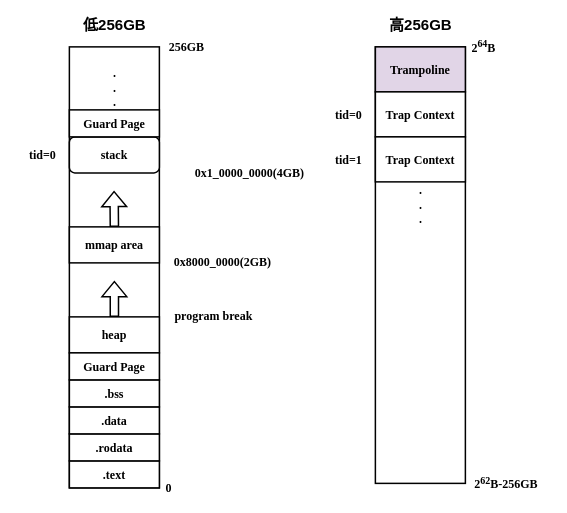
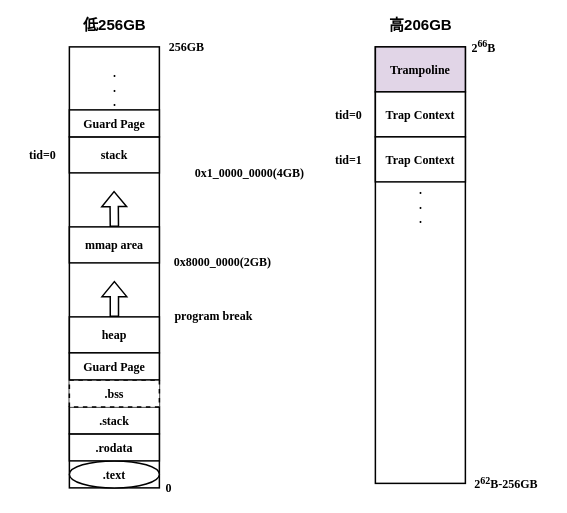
  <mxCell id="0" />
  <mxCell id="1" parent="0" />
  <mxCell id="2" value="" style="rounded=0;whiteSpace=wrap;html=1;fontFamily=Lucida Console;fontSize=16;fontStyle=1;strokeWidth=2;" parent="1" vertex="1"><mxGeometry x="500" y="62" width="120" height="582" as="geometry" /></mxCell>
  <mxCell id="3" value="Trampoline" style="rounded=0;whiteSpace=wrap;html=1;fontFamily=Lucida Console;fontSize=16;fontStyle=1;strokeWidth=2;fillColor=#e1d5e7;" parent="1" vertex="1"><mxGeometry x="500" y="62" width="120" height="60" as="geometry" /></mxCell>
  <mxCell id="4" value="Trap Context" style="rounded=0;whiteSpace=wrap;html=1;fontFamily=Lucida Console;fontSize=16;fontStyle=1;strokeWidth=2;" parent="1" vertex="1"><mxGeometry x="500" y="122" width="120" height="60" as="geometry" /></mxCell>
  <mxCell id="5" value="tid=0" style="text;html=1;align=center;verticalAlign=middle;resizable=0;points=[];autosize=1;strokeColor=none;fillColor=none;fontSize=16;fontFamily=Lucida Console;fontStyle=1;strokeWidth=2;" parent="1" vertex="1"><mxGeometry x="428" y="140" width="72" height="24" as="geometry" /></mxCell>
- <mxCell id="6" value="2&lt;sup&gt;64&lt;/sup&gt;B" style="text;html=1;align=center;verticalAlign=middle;resizable=0;points=[];autosize=1;strokeColor=none;fillColor=none;fontSize=16;fontFamily=Lucida Console;fontStyle=1;strokeWidth=2;" parent="1" vertex="1"><mxGeometry x="614" y="44" width="60" height="36" as="geometry" /></mxCell>
+ <mxCell id="6" value="2&lt;sup&gt;66&lt;/sup&gt;B" style="text;html=1;align=center;verticalAlign=middle;resizable=0;points=[];autosize=1;strokeColor=none;fillColor=none;fontSize=16;fontFamily=Lucida Console;fontStyle=1;strokeWidth=2;" parent="1" vertex="1"><mxGeometry x="614" y="44" width="60" height="36" as="geometry" /></mxCell>
  <mxCell id="7" value="Trap Context" style="rounded=0;whiteSpace=wrap;html=1;fontFamily=Lucida Console;fontSize=16;fontStyle=1;strokeWidth=2;" parent="1" vertex="1"><mxGeometry x="500" y="182" width="120" height="60" as="geometry" /></mxCell>
  <mxCell id="8" value="tid=1" style="text;html=1;align=center;verticalAlign=middle;resizable=0;points=[];autosize=1;strokeColor=none;fillColor=none;fontSize=16;fontFamily=Lucida Console;fontStyle=1;strokeWidth=2;" parent="1" vertex="1"><mxGeometry x="428" y="200" width="72" height="24" as="geometry" /></mxCell>
  <mxCell id="9" value=".&lt;br&gt;.&lt;br&gt;." style="text;html=1;align=center;verticalAlign=middle;resizable=0;points=[];autosize=1;strokeColor=none;fillColor=none;fontSize=16;fontFamily=Lucida Console;fontStyle=1;strokeWidth=2;" parent="1" vertex="1"><mxGeometry x="548" y="242" width="24" height="60" as="geometry" /></mxCell>
  <mxCell id="10" value="2&lt;sup&gt;62&lt;/sup&gt;B-256GB" style="text;html=1;align=center;verticalAlign=middle;resizable=0;points=[];autosize=1;strokeColor=none;fillColor=none;fontSize=16;fontFamily=Lucida Console;fontStyle=1;strokeWidth=2;" parent="1" vertex="1"><mxGeometry x="614" y="626" width="120" height="36" as="geometry" /></mxCell>
- <mxCell id="11" value="&lt;font style=&quot;font-size: 20px;&quot;&gt;&lt;b&gt;高256GB&lt;/b&gt;&lt;/font&gt;" style="text;html=1;align=center;verticalAlign=middle;resizable=0;points=[];autosize=1;strokeColor=none;fillColor=none;" vertex="1" parent="1"><mxGeometry x="512" y="20" width="96" height="24" as="geometry" /></mxCell>
+ <mxCell id="11" value="&lt;font style=&quot;font-size: 20px;&quot;&gt;&lt;b&gt;高206GB&lt;/b&gt;&lt;/font&gt;" style="text;html=1;align=center;verticalAlign=middle;resizable=0;points=[];autosize=1;strokeColor=none;fillColor=none;" vertex="1" parent="1"><mxGeometry x="512" y="20" width="96" height="24" as="geometry" /></mxCell>
  <mxCell id="12" value="" style="rounded=0;whiteSpace=wrap;html=1;fontFamily=Lucida Console;fontSize=16;fontStyle=1;strokeWidth=2;" parent="1" vertex="1"><mxGeometry x="92" y="62" width="120" height="588" as="geometry" /></mxCell>
- <mxCell id="13" value=".text" style="rounded=0;whiteSpace=wrap;html=1;fontFamily=Lucida Console;fontSize=16;fontStyle=1;strokeWidth=2;" parent="1" vertex="1"><mxGeometry x="92" y="614" width="120" height="36" as="geometry" /></mxCell>
+ <mxCell id="13" value=".text" style="ellipse;whiteSpace=wrap;html=1;fontFamily=Lucida Console;fontSize=16;fontStyle=1;strokeWidth=2;" parent="1" vertex="1"><mxGeometry x="92" y="614" width="120" height="36" as="geometry" /></mxCell>
  <mxCell id="14" value=".rodata" style="rounded=0;whiteSpace=wrap;html=1;fontFamily=Lucida Console;fontSize=16;fontStyle=1;strokeWidth=2;" parent="1" vertex="1"><mxGeometry x="92" y="578" width="120" height="36" as="geometry" /></mxCell>
- <mxCell id="15" value=".data" style="rounded=0;whiteSpace=wrap;html=1;fontFamily=Lucida Console;fontSize=16;fontStyle=1;strokeWidth=2;" parent="1" vertex="1"><mxGeometry x="92" y="542" width="120" height="36" as="geometry" /></mxCell>
- <mxCell id="16" value=".bss" style="rounded=0;whiteSpace=wrap;html=1;fontFamily=Lucida Console;fontSize=16;fontStyle=1;strokeWidth=2;" parent="1" vertex="1"><mxGeometry x="92" y="506" width="120" height="36" as="geometry" /></mxCell>
+ <mxCell id="15" value=".stack" style="rounded=0;whiteSpace=wrap;html=1;fontFamily=Lucida Console;fontSize=16;fontStyle=1;strokeWidth=2;" parent="1" vertex="1"><mxGeometry x="92" y="542" width="120" height="36" as="geometry" /></mxCell>
+ <mxCell id="16" value=".bss" style="rounded=0;whiteSpace=wrap;html=1;fontFamily=Lucida Console;fontSize=16;fontStyle=1;strokeWidth=2;dashed=1;" parent="1" vertex="1"><mxGeometry x="92" y="506" width="120" height="36" as="geometry" /></mxCell>
  <mxCell id="17" value="heap" style="rounded=0;whiteSpace=wrap;html=1;fontFamily=Lucida Console;fontSize=16;fontStyle=1;strokeWidth=2;" parent="1" vertex="1"><mxGeometry x="92" y="422" width="120" height="48" as="geometry" /></mxCell>
  <mxCell id="18" value="" style="shape=flexArrow;endArrow=classic;html=1;rounded=0;fontFamily=Lucida Console;fontSize=16;exitX=0.5;exitY=0;exitDx=0;exitDy=0;fontStyle=1;strokeWidth=2;" parent="1" source="17" edge="1"><mxGeometry width="50" height="50" relative="1" as="geometry"><mxPoint x="140" y="388" as="sourcePoint" /><mxPoint x="152" y="374" as="targetPoint" /></mxGeometry></mxCell>
  <mxCell id="19" value="mmap area" style="rounded=0;whiteSpace=wrap;html=1;fontFamily=Lucida Console;fontSize=16;fontStyle=1;strokeWidth=2;" parent="1" vertex="1"><mxGeometry x="92" y="302" width="120" height="48" as="geometry" /></mxCell>
  <mxCell id="20" value="" style="shape=flexArrow;endArrow=classic;html=1;rounded=0;fontFamily=Lucida Console;fontSize=16;exitX=0.5;exitY=0;exitDx=0;exitDy=0;fontStyle=1;strokeWidth=2;" parent="1" source="19" edge="1"><mxGeometry width="50" height="50" relative="1" as="geometry"><mxPoint x="151.57" y="302" as="sourcePoint" /><mxPoint x="151.57" y="254" as="targetPoint" /></mxGeometry></mxCell>
- <mxCell id="21" value="stack" style="whiteSpace=wrap;html=1;fontFamily=Lucida Console;fontSize=16;fontStyle=1;strokeWidth=2;rounded=1;" parent="1" vertex="1"><mxGeometry x="92" y="182" width="120" height="48" as="geometry" /></mxCell>
+ <mxCell id="21" value="stack" style="rounded=0;whiteSpace=wrap;html=1;fontFamily=Lucida Console;fontSize=16;fontStyle=1;strokeWidth=2;" parent="1" vertex="1"><mxGeometry x="92" y="182" width="120" height="48" as="geometry" /></mxCell>
  <mxCell id="22" value="0x8000_0000(2GB)" style="text;html=1;align=center;verticalAlign=middle;resizable=0;points=[];autosize=1;strokeColor=none;fillColor=none;fontSize=16;fontFamily=Lucida Console;fontStyle=1;strokeWidth=2;" parent="1" vertex="1"><mxGeometry x="206" y="336" width="180" height="24" as="geometry" /></mxCell>
  <mxCell id="23" value="0x1_0000_0000(4GB)" style="text;html=1;align=center;verticalAlign=middle;resizable=0;points=[];autosize=1;strokeColor=none;fillColor=none;fontSize=16;fontFamily=Lucida Console;fontStyle=1;strokeWidth=2;" parent="1" vertex="1"><mxGeometry x="236" y="218" width="192" height="24" as="geometry" /></mxCell>
  <mxCell id="24" value="program break" style="text;html=1;align=center;verticalAlign=middle;resizable=0;points=[];autosize=1;strokeColor=none;fillColor=none;fontSize=16;fontFamily=Lucida Console;fontStyle=1;strokeWidth=2;" parent="1" vertex="1"><mxGeometry x="212" y="408" width="144" height="24" as="geometry" /></mxCell>
  <mxCell id="25" value="Guard Page" style="rounded=0;whiteSpace=wrap;html=1;fontFamily=Lucida Console;fontSize=16;fontStyle=1;strokeWidth=2;" parent="1" vertex="1"><mxGeometry x="92" y="470" width="120" height="36" as="geometry" /></mxCell>
  <mxCell id="26" value="tid=0" style="text;html=1;align=center;verticalAlign=middle;resizable=0;points=[];autosize=1;strokeColor=none;fillColor=none;fontSize=16;fontFamily=Lucida Console;fontStyle=1;strokeWidth=2;" parent="1" vertex="1"><mxGeometry x="20" y="194" width="72" height="24" as="geometry" /></mxCell>
  <mxCell id="27" value="Guard Page" style="rounded=0;whiteSpace=wrap;html=1;fontFamily=Lucida Console;fontSize=16;fontStyle=1;strokeWidth=2;" parent="1" vertex="1"><mxGeometry x="92" y="146" width="120" height="36" as="geometry" /></mxCell>
  <mxCell id="28" value=".&lt;br&gt;.&lt;br&gt;." style="text;html=1;align=center;verticalAlign=middle;resizable=0;points=[];autosize=1;strokeColor=none;fillColor=none;fontSize=16;fontFamily=Lucida Console;fontStyle=1;strokeWidth=2;" parent="1" vertex="1"><mxGeometry x="140" y="86" width="24" height="60" as="geometry" /></mxCell>
  <mxCell id="29" value="256GB" style="text;html=1;align=center;verticalAlign=middle;resizable=0;points=[];autosize=1;strokeColor=none;fillColor=none;fontSize=16;fontFamily=Lucida Console;fontStyle=1;strokeWidth=2;" parent="1" vertex="1"><mxGeometry x="212" y="50" width="72" height="24" as="geometry" /></mxCell>
  <mxCell id="30" value="0" style="text;html=1;align=center;verticalAlign=middle;resizable=0;points=[];autosize=1;strokeColor=none;fillColor=none;fontSize=16;fontFamily=Lucida Console;fontStyle=1;strokeWidth=2;" parent="1" vertex="1"><mxGeometry x="212" y="638" width="24" height="24" as="geometry" /></mxCell>
  <mxCell id="31" value="&lt;font style=&quot;font-size: 20px;&quot;&gt;&lt;b&gt;低256GB&lt;/b&gt;&lt;/font&gt;" style="text;html=1;align=center;verticalAlign=middle;resizable=0;points=[];autosize=1;strokeColor=none;fillColor=none;" vertex="1" parent="1"><mxGeometry x="104" y="20" width="96" height="24" as="geometry" /></mxCell>
